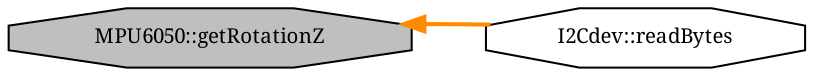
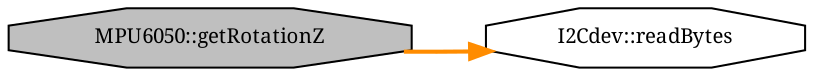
  digraph {
    rankdir=LR
    fontname="Noto Serif"
    node [color=black fontname="Noto Serif" fontsize=10 shape=octagon style=filled]
    n1 [fillcolor=grey75 fontcolor=black height=0.2 label="MPU6050::getRotationZ" width=0.4]
    n2 [fillcolor=white height=0.2 label="I2Cdev::readBytes" width=0.4]
-   n2 -> n1 [color=darkorange fontname="Noto Serif" fontsize=10 labelfontname=Helvetica labelfontsize=10 style=bold]
+   n1 -> n2 [color=darkorange fontname="Noto Serif" fontsize=10 labelfontname=Helvetica labelfontsize=10 style=bold]
  }
